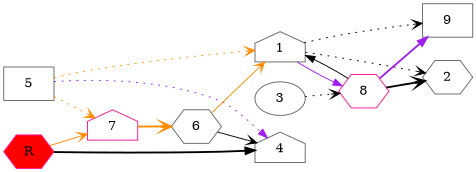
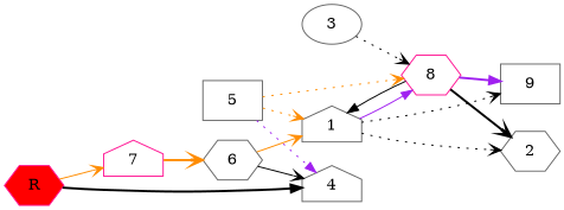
  digraph {
    rankdir=LR
    node [color=gray40 shape=hexagon]
    edge [arrowhead=vee color=black style=dotted]
    2
    1 [shape=house]
    8 [color=deeppink]
    9 [shape=box]
    3 [shape=ellipse]
    5 [shape=box]
    4 [shape=house]
    7 [color=deeppink shape=house]
    6
    R [color=deeppink fillcolor="#ff0000" style=filled]
    1 -> 2
    1 -> 8 [arrowhead=normal color=purple style=solid]
    1 -> 9
    8 -> 2 [style=bold]
    8 -> 1 [arrowhead=normal style=solid]
    8 -> 9 [arrowhead=normal color=purple style=bold]
    3 -> 8
    5 -> 1 [color=darkorange]
    5 -> 4 [arrowhead=normal color=purple]
-   5 -> 7 [color=darkorange]
+   5 -> 8 [color=darkorange]
    7 -> 6 [color=darkorange style=bold]
    6 -> 1 [color=darkorange style=solid]
    6 -> 4 [style=solid]
    R -> 4 [arrowhead=normal style=bold]
    R -> 7 [color=darkorange style=solid]
  }
